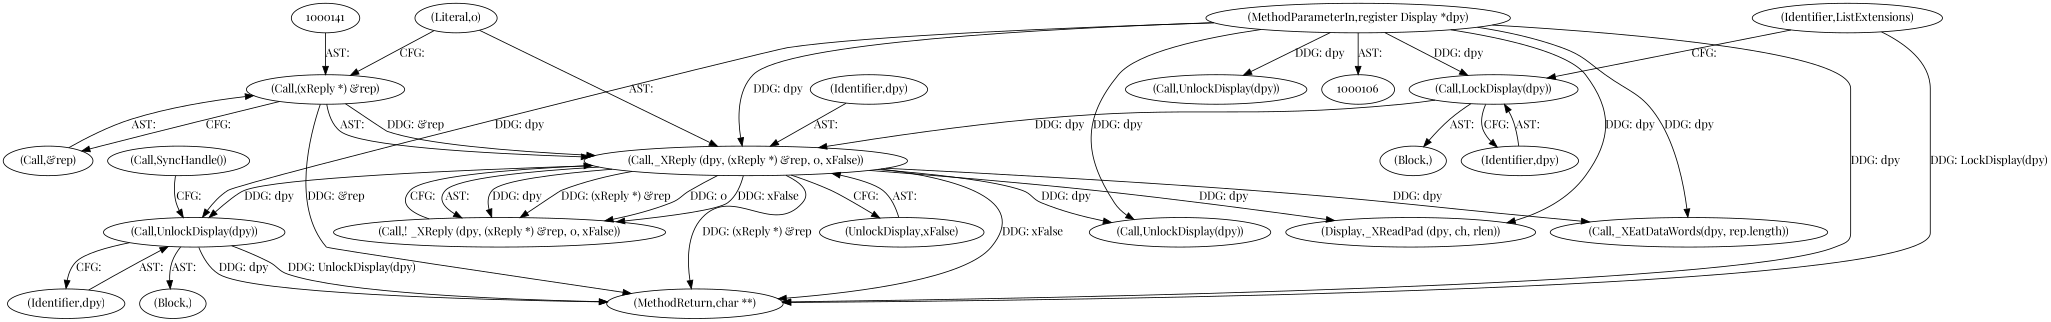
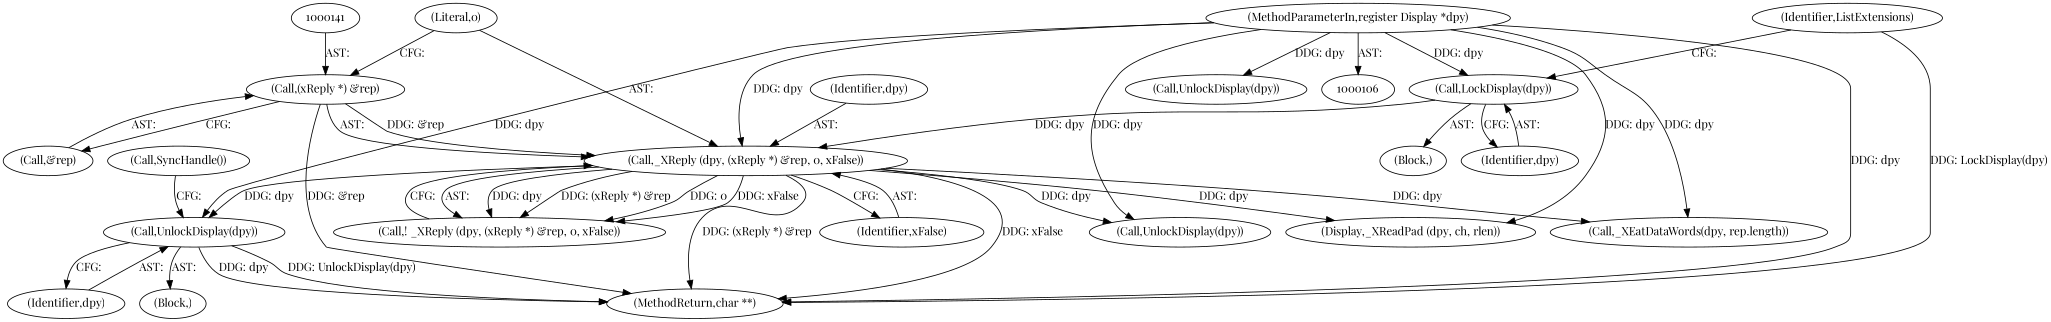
  digraph {
    fontname="Playfair Display"
    node [fontname="Playfair Display"]
    edge [fontname="Playfair Display"]
    n1 [label="(Call,UnlockDisplay(dpy))"]
    n2 [label="(Block,)"]
    n3 [label="(MethodReturn,char **)"]
    n4 [label="(Identifier,dpy)"]
    n5 [label="(Call,_XReply (dpy, (xReply *) &rep, 0, xFalse))"]
    n6 [label="(Call,! _XReply (dpy, (xReply *) &rep, 0, xFalse))"]
    n7 [label="(Display,_XReadPad (dpy, ch, rlen))"]
    n8 [label="(Call,UnlockDisplay(dpy))"]
-   n9 [label="(UnlockDisplay,xFalse)"]
+   n9 [label="(Identifier,xFalse)"]
    n10 [label="(Call,_XEatDataWords(dpy, rep.length))"]
    n11 [label="(Call,LockDisplay(dpy))"]
    n12 [label="(Block,)"]
    n13 [label="(Identifier,dpy)"]
    n14 [label="(MethodParameterIn,register Display *dpy)"]
    n15 [label="(Call,UnlockDisplay(dpy))"]
    1000106
    n17 [label="(Call,(xReply *) &rep)"]
    n18 [label="(Call,&rep)"]
    n19 [label="(Call,SyncHandle())"]
    n20 [label="(Identifier,dpy)"]
    n21 [label="(Identifier,ListExtensions)"]
    n22 [label="(Literal,0)"]
    1000141
    n1 -> n2 [label="AST: "]
    n1 -> n3 [label="DDG: dpy"]
    n1 -> n3 [label="DDG: UnlockDisplay(dpy)"]
    n1 -> n4 [label="CFG: "]
    n4 -> n1 [label="AST: "]
    n5 -> n1 [label="DDG: dpy"]
    n5 -> n3 [label="DDG: (xReply *) &rep"]
    n5 -> n3 [label="DDG: xFalse"]
    n5 -> n6 [label="AST: "]
    n5 -> n6 [label="DDG: dpy"]
    n5 -> n6 [label="DDG: (xReply *) &rep"]
    n5 -> n6 [label="DDG: 0"]
    n5 -> n6 [label="DDG: xFalse"]
    n5 -> n7 [label="DDG: dpy"]
    n5 -> n8 [label="DDG: dpy"]
    n5 -> n9 [label="CFG: "]
    n5 -> n10 [label="DDG: dpy"]
    n6 -> n5 [label="CFG: "]
    n9 -> n5 [label="AST: "]
    n11 -> n5 [label="DDG: dpy"]
    n11 -> n12 [label="AST: "]
    n11 -> n13 [label="CFG: "]
    n13 -> n11 [label="AST: "]
    n14 -> n1 [label="DDG: dpy"]
    n14 -> n3 [label="DDG: dpy"]
    n14 -> n5 [label="DDG: dpy"]
    n14 -> n7 [label="DDG: dpy"]
    n14 -> n8 [label="DDG: dpy"]
    n14 -> n10 [label="DDG: dpy"]
    n14 -> n11 [label="DDG: dpy"]
    n14 -> n15 [label="DDG: dpy"]
    n14 -> 1000106 [label="AST: "]
    n17 -> n3 [label="DDG: &rep"]
    n17 -> n5 [label="AST: "]
    n17 -> n5 [label="DDG: &rep"]
    n17 -> n18 [label="CFG: "]
    n18 -> n17 [label="AST: "]
    n19 -> n1 [label="CFG: "]
    n20 -> n5 [label="AST: "]
    n21 -> n3 [label="DDG: LockDisplay(dpy)"]
    n21 -> n11 [label="CFG: "]
    n22 -> n5 [label="AST: "]
    n22 -> n17 [label="CFG: "]
    1000141 -> n17 [label="AST: "]
  }
